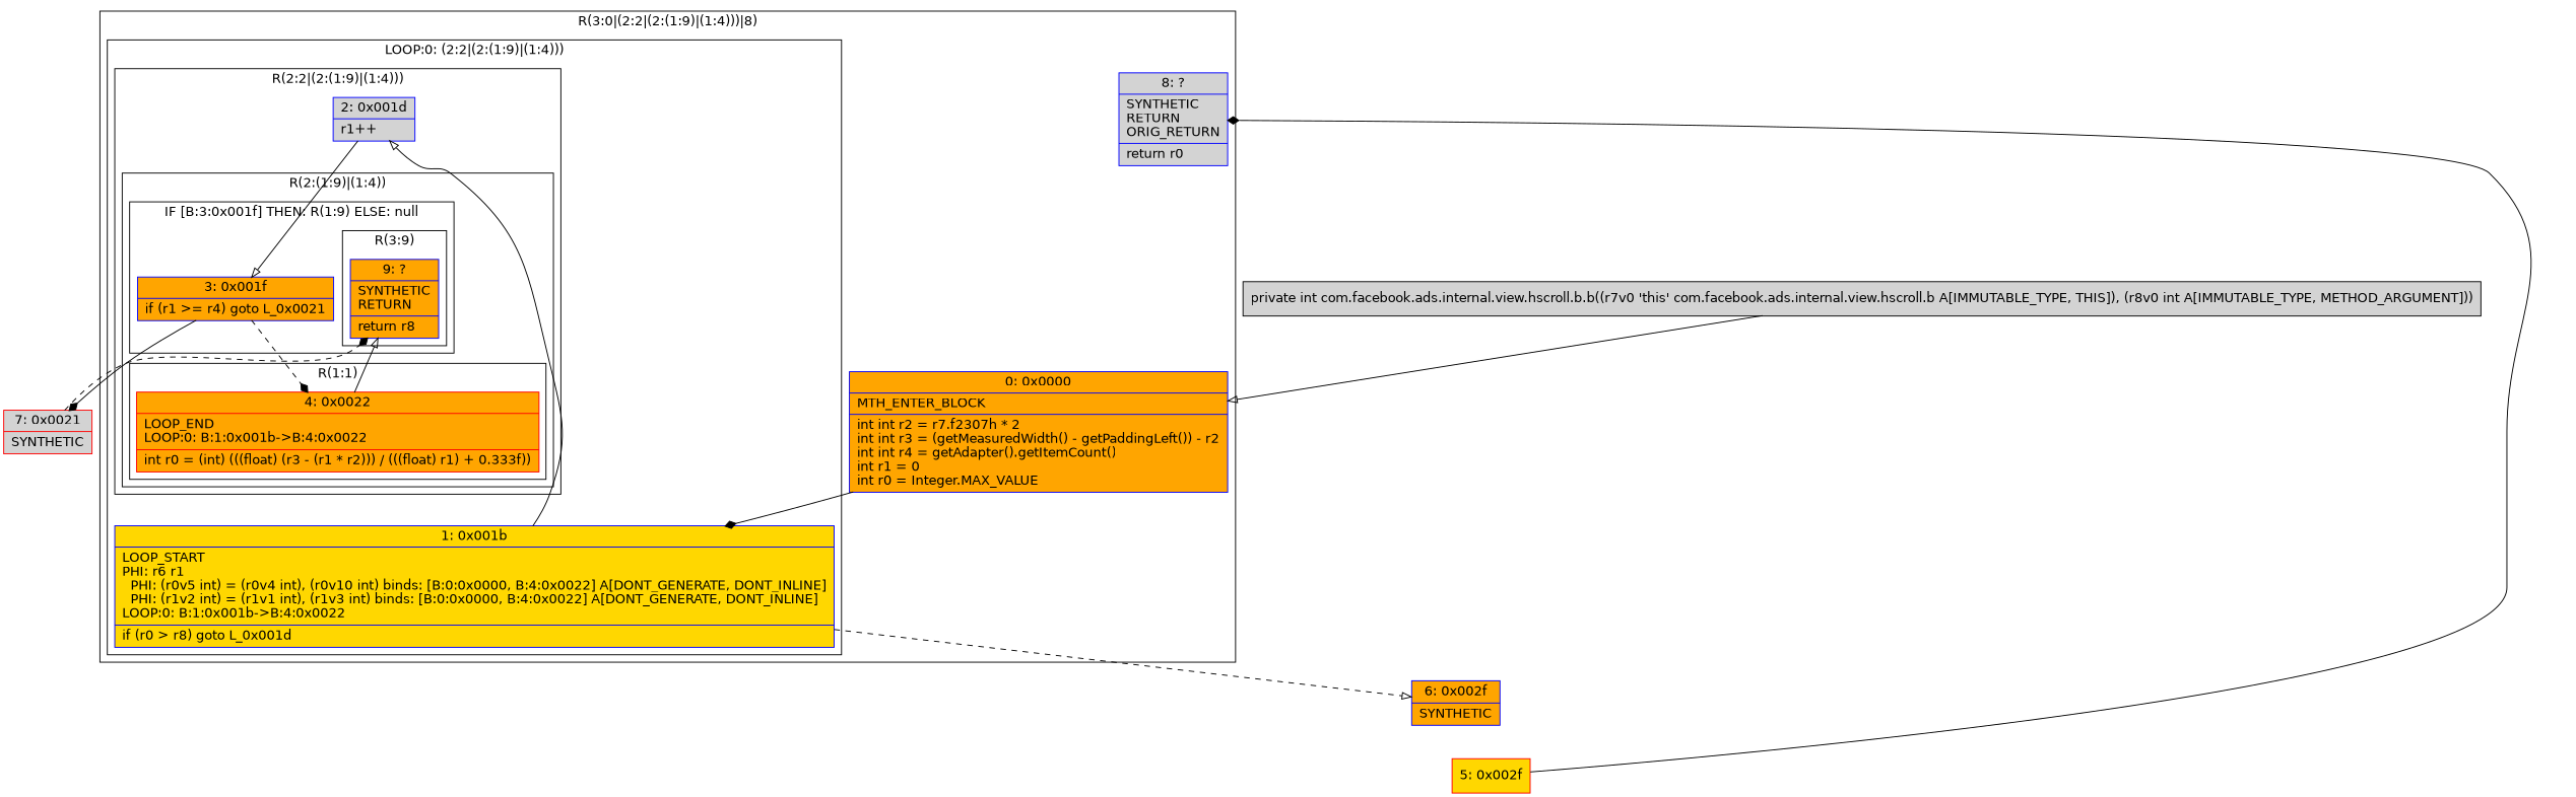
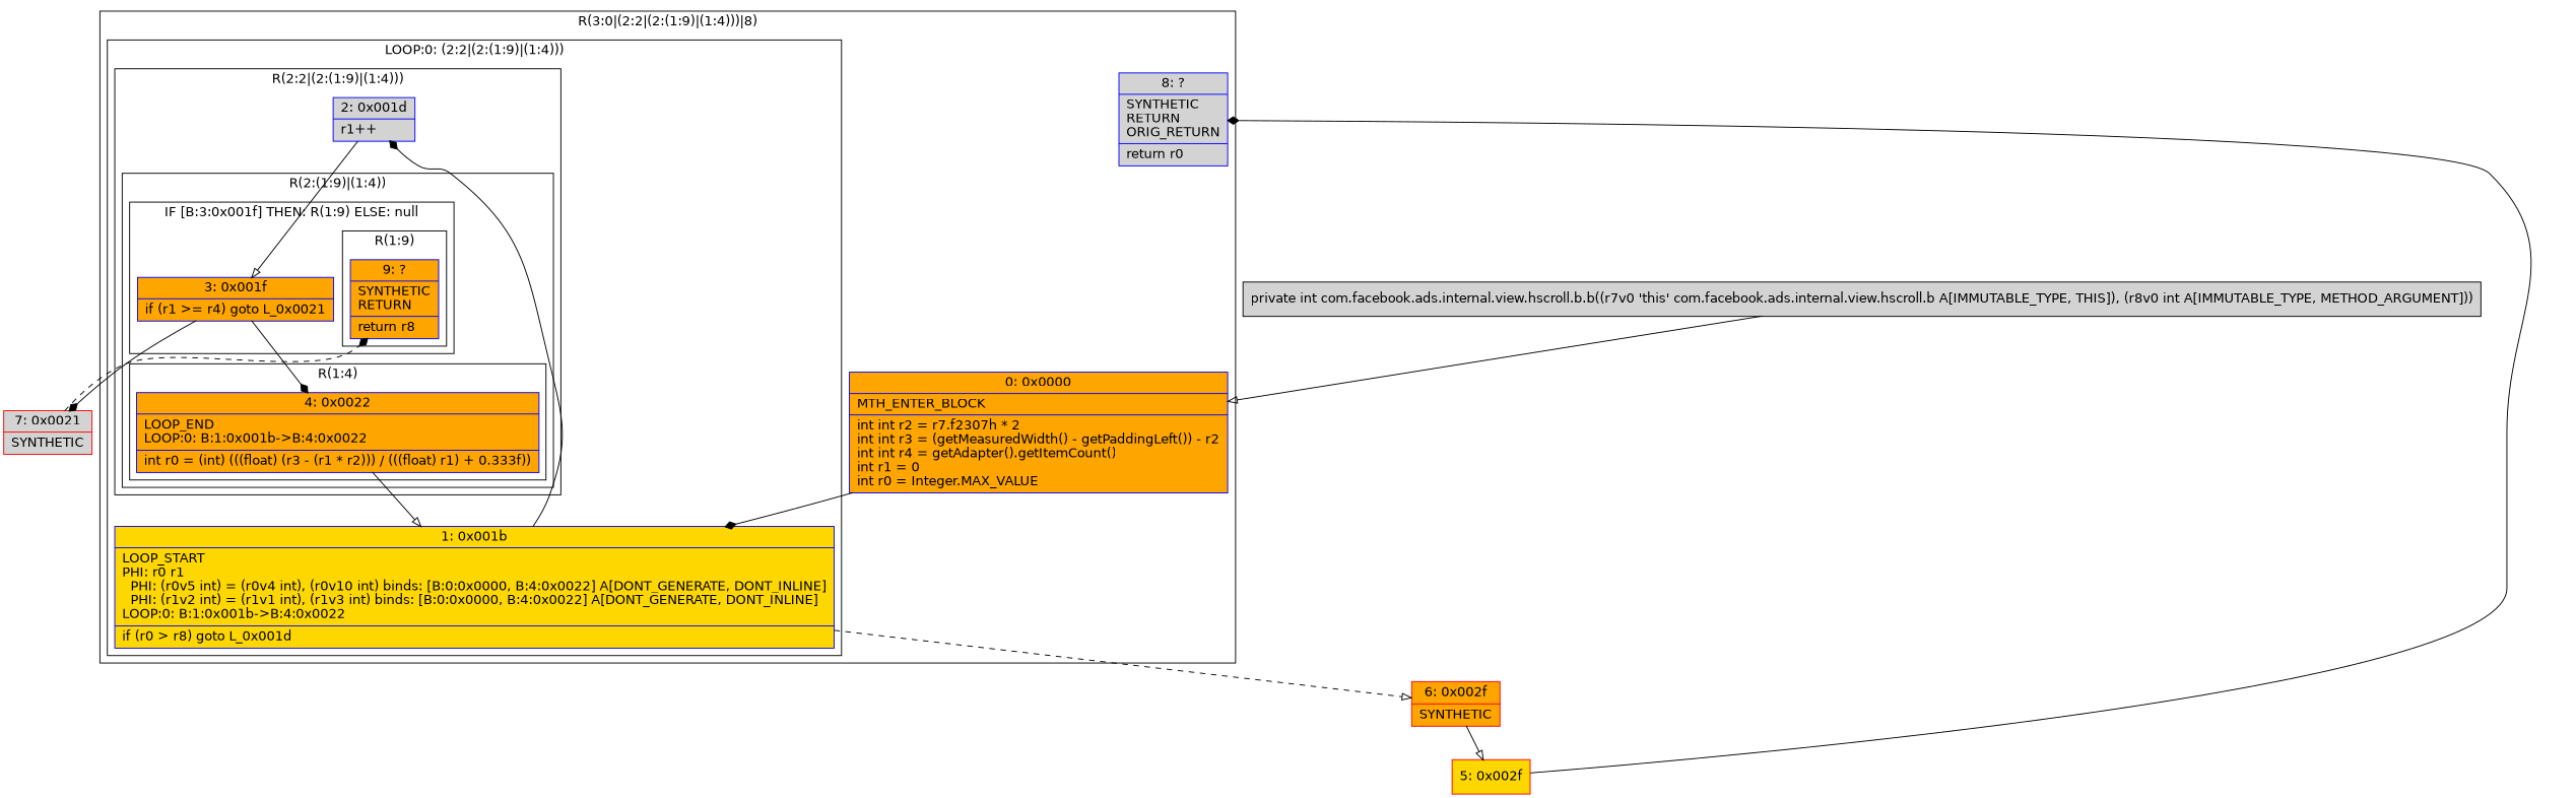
  digraph {
    fontname="DejaVu Sans"
    node [color=blue fillcolor=orange fontname="DejaVu Sans" shape=record style=filled]
    edge [arrowhead=onormal fontname="DejaVu Sans"]
    n1 [label="{9\:\ ?|SYNTHETIC\lRETURN\l|return r8\l}"]
    n2 [label="{3\:\ 0x001f|if (r1 \>= r4) goto L_0x0021\l}"]
-   n3 [color=red label="{4\:\ 0x0022|LOOP_END\lLOOP:0: B:1:0x001b\-\>B:4:0x0022\l|int r0 = (int) (((float) (r3 \- (r1 * r2))) \/ (((float) r1) + 0.333f))\l}"]
+   n3 [label="{4\:\ 0x0022|LOOP_END\lLOOP:0: B:1:0x001b\-\>B:4:0x0022\l|int r0 = (int) (((float) (r3 \- (r1 * r2))) \/ (((float) r1) + 0.333f))\l}"]
    n4 [fillcolor=lightgrey label="{2\:\ 0x001d|r1++\l}"]
-   n5 [fillcolor=gold label="{1\:\ 0x001b|LOOP_START\lPHI: r6 r1 \l  PHI: (r0v5 int) = (r0v4 int), (r0v10 int) binds: [B:0:0x0000, B:4:0x0022] A[DONT_GENERATE, DONT_INLINE]\l  PHI: (r1v2 int) = (r1v1 int), (r1v3 int) binds: [B:0:0x0000, B:4:0x0022] A[DONT_GENERATE, DONT_INLINE]\lLOOP:0: B:1:0x001b\-\>B:4:0x0022\l|if (r0 \> r8) goto L_0x001d\l}"]
+   n5 [fillcolor=gold label="{1\:\ 0x001b|LOOP_START\lPHI: r0 r1 \l  PHI: (r0v5 int) = (r0v4 int), (r0v10 int) binds: [B:0:0x0000, B:4:0x0022] A[DONT_GENERATE, DONT_INLINE]\l  PHI: (r1v2 int) = (r1v1 int), (r1v3 int) binds: [B:0:0x0000, B:4:0x0022] A[DONT_GENERATE, DONT_INLINE]\lLOOP:0: B:1:0x001b\-\>B:4:0x0022\l|if (r0 \> r8) goto L_0x001d\l}"]
    n6 [label="{0\:\ 0x0000|MTH_ENTER_BLOCK\l|int int r2 = r7.f2307h * 2\lint int r3 = (getMeasuredWidth() \- getPaddingLeft()) \- r2\lint int r4 = getAdapter().getItemCount()\lint r1 = 0\lint r0 = Integer.MAX_VALUE\l}"]
    n7 [fillcolor=lightgrey label="{8\:\ ?|SYNTHETIC\lRETURN\lORIG_RETURN\l|return r0\l}"]
    n8 [color=red fillcolor=lightgrey label="{7\:\ 0x0021|SYNTHETIC\l}"]
-   n9 [label="{6\:\ 0x002f|SYNTHETIC\l}"]
+   n9 [color=red label="{6\:\ 0x002f|SYNTHETIC\l}"]
    n10 [color=red fillcolor=gold label="{5\:\ 0x002f}"]
    n11 [fillcolor=lightgrey label="{private int com.facebook.ads.internal.view.hscroll.b.b((r7v0 'this' com.facebook.ads.internal.view.hscroll.b A[IMMUTABLE_TYPE, THIS]), (r8v0 int A[IMMUTABLE_TYPE, METHOD_ARGUMENT])) }" color=""]
    subgraph cluster_1 {
      label="R(3:0|(2:2|(2:(1:9)|(1:4)))|8)"
      n6
      n7
      subgraph cluster_2 {
        label="LOOP:0: (2:2|(2:(1:9)|(1:4)))"
        n5
        subgraph cluster_3 {
          label="R(2:2|(2:(1:9)|(1:4)))"
          n4
          subgraph cluster_4 {
            label="R(2:(1:9)|(1:4))"
            subgraph cluster_5 {
              label="IF [B:3:0x001f] THEN: R(1:9) ELSE: null"
              n2
              subgraph cluster_6 {
-               label="R(3:9)"
+               label="R(1:9)"
                n1
              }
            }
            subgraph cluster_7 {
-             label="R(1:1)"
+             label="R(1:4)"
              n3
            }
          }
        }
      }
    }
-   n2 -> n3 [arrowhead=diamond style=dashed]
+   n2 -> n3 [arrowhead=diamond style=solid]
    n2 -> n8 [arrowhead=diamond]
-   n3 -> n1
+   n3 -> n5
    n4 -> n2
-   n5 -> n4
+   n5 -> n4 [arrowhead=diamond]
    n5 -> n9 [style=dashed]
    n6 -> n5 [arrowhead=diamond]
    n8 -> n1 [arrowhead=diamond style=dashed]
+   n9 -> n10
    n10 -> n7 [arrowhead=diamond]
    n11 -> n6
  }
